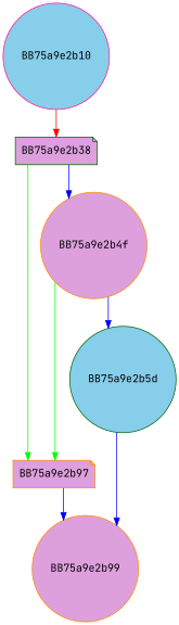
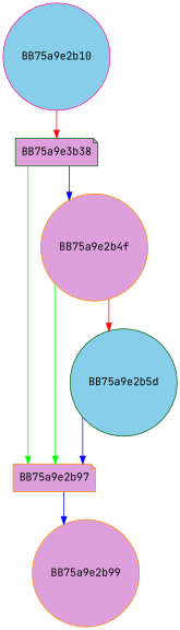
  digraph {
    fontname="JetBrains Mono"
    splines=ortho
    node [color=darkorange fillcolor=plum fontname="JetBrains Mono" shape=circle style=filled]
    edge [color=blue fontname="JetBrains Mono"]
    BB75a9e2b10 [color=deeppink fillcolor=skyblue]
-   BB75a9e2b38 [color=darkgreen shape=note]
+   BB75a9e2b38 [color=darkgreen shape=note label=BB75a9e3b38]
    BB75a9e2b97 [shape=note]
    BB75a9e2b99
    BB75a9e2b4f
    BB75a9e2b5d [color=darkgreen fillcolor=skyblue]
    BB75a9e2b10 -> BB75a9e2b38 [color=red]
    BB75a9e2b38 -> BB75a9e2b97 [color=green]
    BB75a9e2b38 -> BB75a9e2b4f
    BB75a9e2b97 -> BB75a9e2b99
    BB75a9e2b4f -> BB75a9e2b97 [color=green]
-   BB75a9e2b4f -> BB75a9e2b5d
-   BB75a9e2b5d -> BB75a9e2b99
+   BB75a9e2b4f -> BB75a9e2b5d [color=red]
+   BB75a9e2b5d -> BB75a9e2b97
  }
